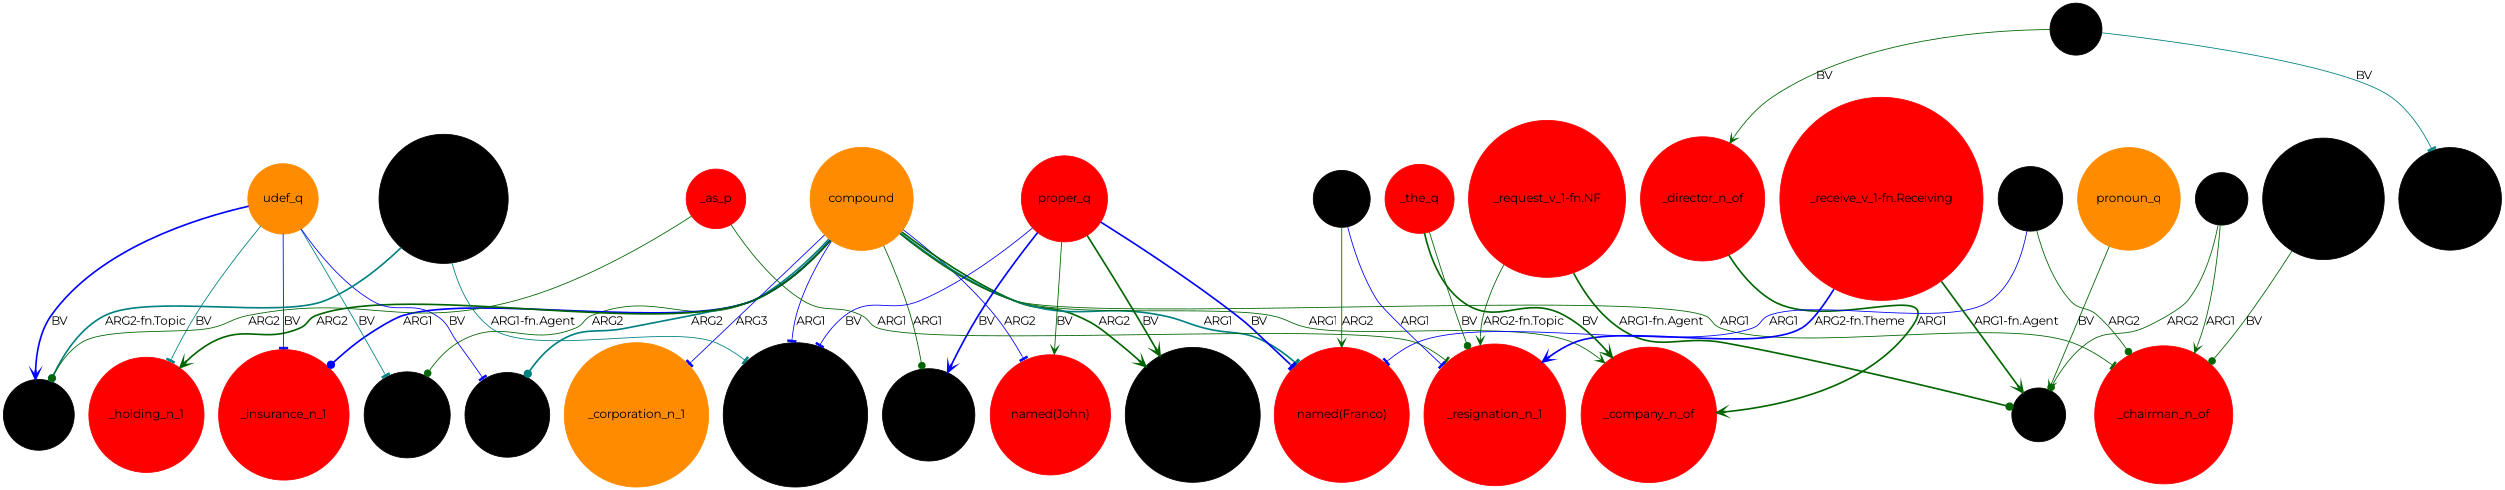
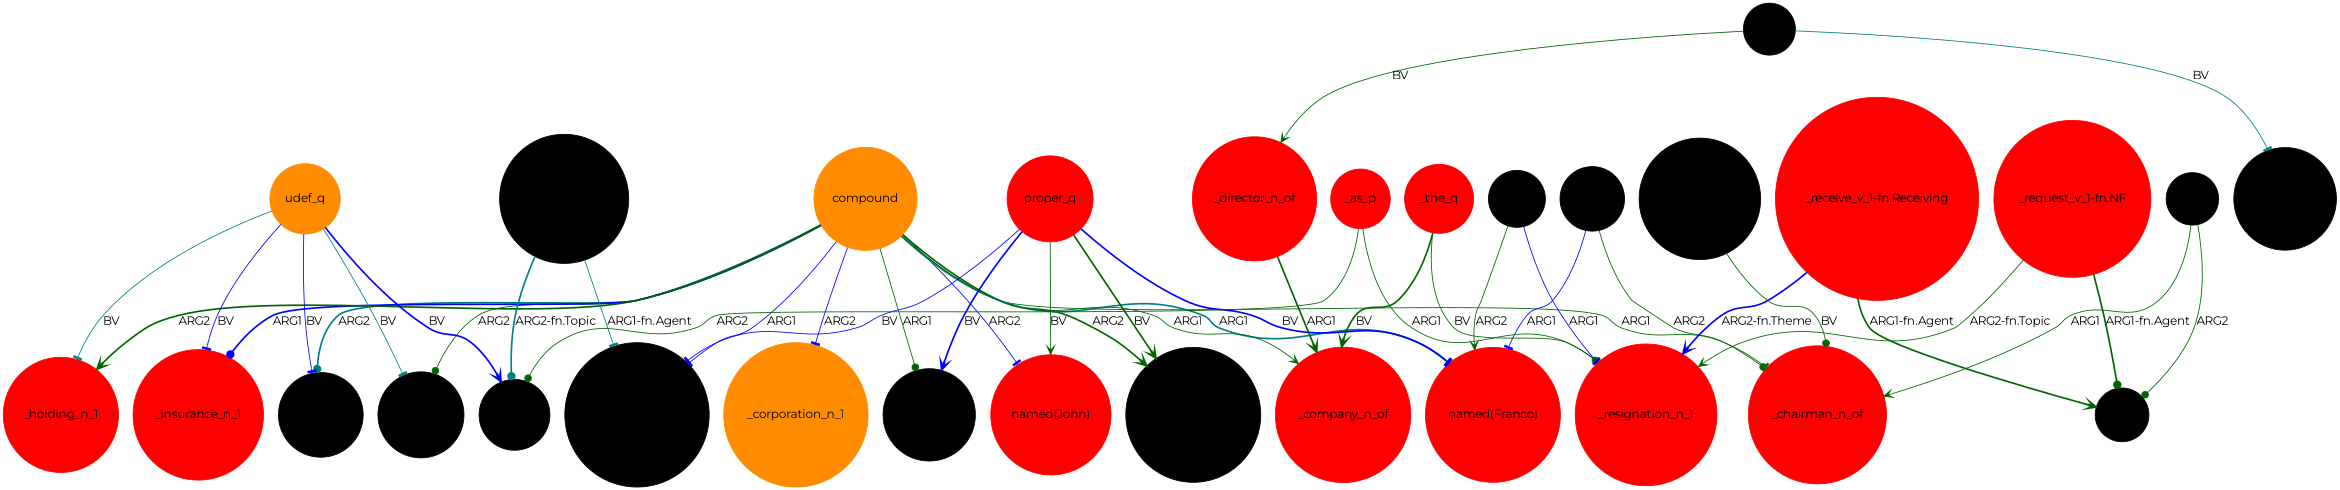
  digraph {
    fontname=Montserrat
    node [color=black fontname=Montserrat shape=circle style=filled]
    edge [arrowhead=tee color=darkgreen fontname=Montserrat style=solid]
    compound [color=darkorange]
    "named(John)" [color=red]
    _life_n_of
    "named(Holding)"
    _vice_n_1
    _insurance_n_1 [color=red]
    "named(Capital)"
    _chairman_n_of [color=red]
    _corporation_n_1 [color=darkorange]
    _holding_n_1 [color=red]
    "named(Franco)" [color=red]
    "named(A)"
    _company_n_of [color=red]
    proper_q [color=red]
    poss
    pron
    udef_q [color=darkorange]
    _and_c
    "_request_v_1-fn.NF" [color=red]
    _resignation_n_1 [color=red]
    _a_q
    _officer_n_1
    _director_n_of [color=red]
    "_say_v_to-fn.IN"
    appos
    "_receive_v_1-fn.Receiving" [color=red]
    _the_q [color=red]
-   pronoun_q [color=darkorange]
    _as_p [color=red]
    _of_p
    def_explicit_q
    compound -> "named(John)" [color=blue label=ARG2]
    compound -> _life_n_of [arrowhead=dot label=ARG2]
    compound -> "named(Holding)" [color=blue label=ARG1]
    compound -> _vice_n_1 [arrowhead=dot color=teal label=ARG2 style=bold]
    compound -> _insurance_n_1 [arrowhead=dot color=blue label=ARG1 style=bold]
    compound -> "named(Capital)" [arrowhead=vee label=ARG2 style=bold]
    compound -> _chairman_n_of [label=ARG1]
-   compound -> _corporation_n_1 [color=blue label=ARG3]
+   compound -> _corporation_n_1 [color=blue label=ARG2]
    compound -> _holding_n_1 [arrowhead=vee label=ARG2 style=bold]
    compound -> "named(Franco)" [color=teal label=ARG1 style=bold]
    compound -> "named(A)" [arrowhead=dot label=ARG1]
    compound -> _company_n_of [arrowhead=vee label=ARG1]
    proper_q -> "named(John)" [arrowhead=vee label=BV]
    proper_q -> "named(Holding)" [color=blue label=BV]
    proper_q -> "named(Capital)" [arrowhead=vee label=BV style=bold]
    proper_q -> "named(Franco)" [color=blue label=BV style=bold]
    proper_q -> "named(A)" [arrowhead=vee color=blue label=BV style=bold]
    poss -> _chairman_n_of [arrowhead=vee label=ARG1]
    poss -> pron [arrowhead=dot label=ARG2]
    udef_q -> _life_n_of [color=teal label=BV]
    udef_q -> _vice_n_1 [color=blue label=BV]
    udef_q -> _insurance_n_1 [color=blue label=BV]
    udef_q -> _holding_n_1 [color=teal label=BV]
    udef_q -> _and_c [arrowhead=vee color=blue label=BV style=bold]
    "_request_v_1-fn.NF" -> pron [arrowhead=dot label="ARG1-fn.Agent" style=bold]
    "_request_v_1-fn.NF" -> _resignation_n_1 [arrowhead=vee label="ARG2-fn.Topic"]
    _a_q -> _officer_n_1 [color=teal label=BV]
    _a_q -> _director_n_of [arrowhead=vee label=BV]
    _director_n_of -> _company_n_of [arrowhead=vee label=ARG1 style=bold]
    "_say_v_to-fn.IN" -> "named(Holding)" [color=teal label="ARG1-fn.Agent"]
    "_say_v_to-fn.IN" -> _and_c [arrowhead=dot color=teal label="ARG2-fn.Topic" style=bold]
    appos -> _chairman_n_of [arrowhead=dot label=ARG2]
    appos -> "named(Franco)" [color=blue label=ARG1]
    "_receive_v_1-fn.Receiving" -> pron [arrowhead=vee label="ARG1-fn.Agent" style=bold]
    "_receive_v_1-fn.Receiving" -> _resignation_n_1 [arrowhead=vee color=blue label="ARG2-fn.Theme" style=bold]
    _the_q -> _company_n_of [arrowhead=vee label=BV style=bold]
    _the_q -> _resignation_n_1 [arrowhead=dot label=BV]
-   pronoun_q -> pron [arrowhead=vee label=BV]
    _as_p -> _and_c [arrowhead=dot label=ARG2]
    _as_p -> _resignation_n_1 [label=ARG1]
    _of_p -> "named(Franco)" [arrowhead=vee label=ARG2]
    _of_p -> _resignation_n_1 [color=blue label=ARG1]
    def_explicit_q -> _chairman_n_of [arrowhead=dot label=BV]
  }
